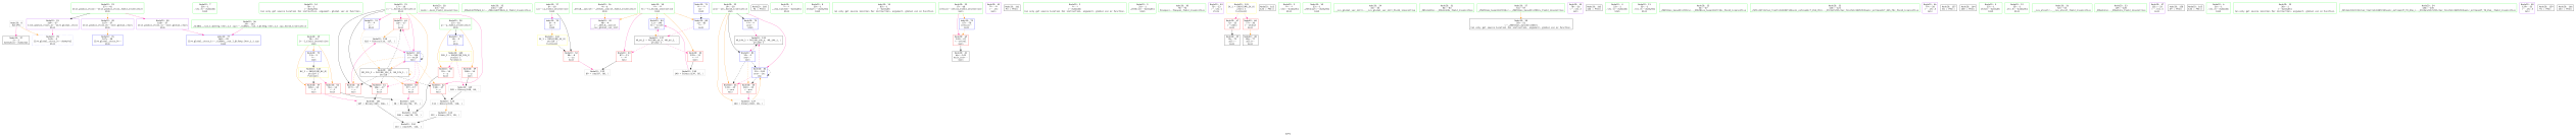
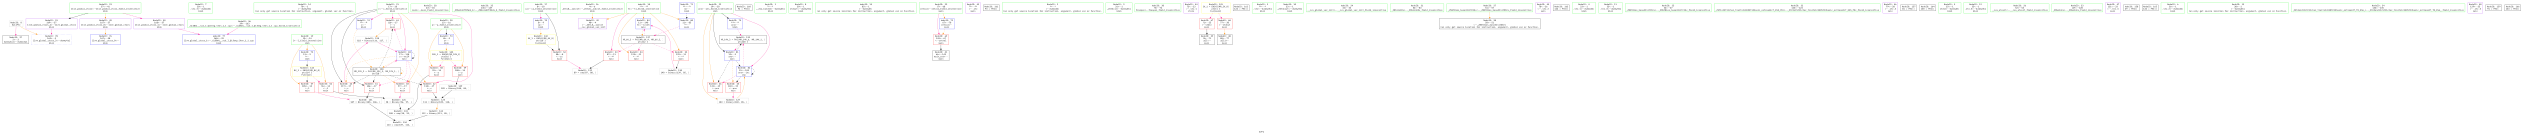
  digraph {
    fontname="IBM Plex Mono"
    label=SVFG
    node [color=green fontname="IBM Plex Mono" shape=record]
    edge [color=deeppink fontname="IBM Plex Mono" style=solid]
    n1 [color=grey label="{NodeID: 0\nNullPtr}"]
    n2 [color=black label="{NodeID: 37\n2\<--3\ndummyVal\<--dummyVal\n}"]
    n3 [color=blue label="{NodeID: 78\n169\<--3\nllvm.global_ctors_2\<--dummyVal\nGlob }" style=dotted]
    n4 [label="{NodeID: 7\n28\<--1\n.str.3\<--dummyObj\nGlob }"]
    n5 [label="{NodeID: 14\n70\<--1\n\<--dummyObj\nCan only get source location for instruction, argument, global var or function.}"]
    n6 [label="{NodeID: 21\n17\<--18\nc\<--c_field_insensitive\nGlob }"]
    n7 [color=red label="{NodeID: 60\n97\<--17\n\<--c\nmain\n}"]
    n8 [color=red label="{NodeID: 61\n106\<--17\n\<--c\nmain\n}"]
    n9 [color=red label="{NodeID: 62\n110\<--17\n\<--c\nmain\n}"]
    n10 [color=red label="{NodeID: 63\n116\<--17\n\<--c\nmain\n}"]
    n11 [color=red label="{NodeID: 64\n117\<--17\n\<--c\nmain\n}"]
    n12 [color=blue label="{NodeID: 74\n17\<--9\nc\<--\nGlob }"]
    n13 [color=blue label="{NodeID: 83\n17\<--118\nc\<--mul9\nmain\n}"]
    n14 [color=grey label="{NodeID: 126\n98 = Binary(96, 97, )\n}"]
    n15 [color=grey label="{NodeID: 131\n107 = Binary(105, 106, )\n}"]
    n16 [color=grey label="{NodeID: 125\n111 = Binary(109, 110, )\n}"]
    n17 [color=grey label="{NodeID: 128\n118 = Binary(116, 117, )\n}"]
    n18 [color=black label="{NodeID: 138\nMR_12V_2 = PHI(MR_12V_3, MR_12V_1, )\npts\{18 \}\n}"]
    n19 [color=grey label="{NodeID: 133\n100 = cmp(98, 99, )\n}"]
    n20 [color=grey label="{NodeID: 134\n113 = cmp(107, 112, )\n}"]
    n21 [color=grey label="{NodeID: 124\n112 = Binary(111, 85, )\n}"]
    n22 [label="{NodeID: 28\n64\<--65\nmain\<--main_field_insensitive\n}"]
    n23 [label="{NodeID: 35\n136\<--137\n_ZNSolsEPFRSoS_E\<--_ZNSolsEPFRSoS_E_field_insensitive\n}"]
    n24 [color=purple label="{NodeID: 42\n48\<--4\n\<--_ZStL8__ioinit\n__cxx_global_var_init\n}"]
    n25 [color=grey label="{NodeID: 132\n89 = cmp(87, 88, )\n}"]
    n26 [color=purple label="{NodeID: 49\n167\<--37\nllvm.global_ctors_0\<--llvm.global_ctors\nGlob }"]
    n27 [color=blue label="{NodeID: 76\n167\<--38\nllvm.global_ctors_0\<--\nGlob }"]
    n28 [color=black label="{NodeID: 139\nMR_14V_2 = PHI(MR_14V_6, MR_14V_1, )\npts\{20 \}\n}"]
    n29 [color=blue label="{NodeID: 81\n19\<--9\nans\<--\nmain\n}"]
    n30 [color=red label="{NodeID: 65\n102\<--19\n\<--ans\nmain\n}"]
    n31 [color=red label="{NodeID: 66\n131\<--19\n\<--ans\nmain\n}"]
    n32 [color=blue label="{NodeID: 82\n19\<--103\nans\<--inc\ncmp\n}"]
    n33 [color=grey label="{NodeID: 127\n103 = Binary(102, 85, )\n}"]
    n34 [color=red label="{NodeID: 56\n96\<--13\n\<--l\nmain\n}"]
    n35 [color=blue label="{NodeID: 70\n8\<--9\nca\<--\nGlob }"]
    n36 [color=yellow label="{NodeID: 142\n4V_1 = ENCHI(MR_4V_0)\npts\{10 \}\nFun[main]}" style=double]
    n37 [color=red label="{NodeID: 52\n88\<--8\n\<--ca\nmain\n}"]
    n38 [color=black label="{NodeID: 160\n92 = PHI()\n}"]
    n39 [color=blue label="{NodeID: 77\n168\<--39\nllvm.global_ctors_1\<--_GLOBAL__sub_I_Qifeng.Chen_1_1.cpp\nGlob }"]
    n40 [color=blue label="{NodeID: 84\n11\<--140\nti\<--inc15\nmain\n}"]
    n41 [color=black label="{NodeID: 137\nMR_6V_3 = PHI(MR_6V_4, MR_6V_2, )\npts\{12 \}\n}"]
    n42 [color=red label="{NodeID: 53\n87\<--11\n\<--ti\nmain\n}"]
+   n43 [color=red label="{NodeID: 54\n125\<--11\n\<--ti\nmain\n}"]
    n44 [color=red label="{NodeID: 55\n139\<--11\n\<--ti\nmain\n}"]
    n45 [color=grey label="{NodeID: 130\n140 = Binary(139, 85, )\n}"]
    n46 [label="{NodeID: 1\n7\<--1\n__dso_handle\<--dummyObj\nGlob }"]
    n47 [label="{NodeID: 8\n30\<--1\nstdout\<--dummyObj\nGlob }"]
    n48 [label="{NodeID: 15\n85\<--1\n\<--dummyObj\nCan only get source location for instruction, argument, global var or function.}"]
    n49 [label="{NodeID: 22\n19\<--20\nans\<--ans_field_insensitive\nGlob }"]
    n50 [color=blue label="{NodeID: 75\n19\<--9\nans\<--\nGlob }"]
    n51 [label="{NodeID: 29\n67\<--68\nretval\<--retval_field_insensitive\nmain\n}"]
    n52 [color=red label="{NodeID: 69\n143\<--67\n\<--retval\nmain\n}"]
    n53 [color=blue label="{NodeID: 79\n67\<--70\nretval\<--\nmain\n}"]
    n54 [color=black label="{NodeID: 41\n66\<--143\nmain_ret\<--\nmain\n}"]
    n55 [label="{NodeID: 36\n39\<--163\n_GLOBAL__sub_I_Qifeng.Chen_1_1.cpp\<--_GLOBAL__sub_I_Qifeng.Chen_1_1.cpp_field_insensitive\n}"]
    n56 [color=purple label="{NodeID: 43\n72\<--21\n\<--.str\nmain\n}"]
    n57 [color=purple label="{NodeID: 50\n168\<--37\nllvm.global_ctors_1\<--llvm.global_ctors\nGlob }"]
    n58 [color=red label="{NodeID: 57\n105\<--13\n\<--l\nmain\n}"]
    n59 [color=blue label="{NodeID: 71\n11\<--9\nti\<--\nGlob }"]
    n60 [color=blue label="{NodeID: 80\n11\<--85\nti\<--\nmain\n}"]
    n61 [color=black label="{NodeID: 161\n93 = PHI()\n}"]
    n62 [label="{NodeID: 2\n9\<--1\n\<--dummyObj\nCan only get source location for instruction, argument, global var or function.}"]
    n63 [label="{NodeID: 9\n31\<--1\n_ZSt3cin\<--dummyObj\nGlob }"]
    n64 [label="{NodeID: 16\n4\<--6\n_ZStL8__ioinit\<--_ZStL8__ioinit_field_insensitive\nGlob }"]
    n65 [label="{NodeID: 23\n37\<--41\nllvm.global_ctors\<--llvm.global_ctors_field_insensitive\nGlob }"]
    n66 [color=purple label="{NodeID: 51\n169\<--37\nllvm.global_ctors_2\<--llvm.global_ctors\nGlob }"]
    n67 [label="{NodeID: 30\n75\<--76\nfreopen\<--freopen_field_insensitive\n}"]
    n68 [color=purple label="{NodeID: 44\n73\<--23\n\<--.str.1\nctors\n}"]
    n69 [color=yellow label="{NodeID: 141\n2V_1 = ENCHI(MR_2V_0)\npts\{1 \}\nFun[main]}" style=double]
    n70 [color=red label="{NodeID: 67\n71\<--25\n\<--stdin\nmain\n}"]
    n71 [color=red label="{NodeID: 68\n77\<--30\n\<--stdout\nmain\n}"]
    n72 [color=black label="{NodeID: 39\n74\<--71\ncall\<--\nmain\n}"]
    n73 [color=black label="{NodeID: 40\n80\<--77\ncall1\<--\nmain\n}"]
    n74 [color=red label="{NodeID: 58\n99\<--15\n\<--p\nmain\n}"]
    n75 [color=blue label="{NodeID: 72\n13\<--9\nl\<--\nGlob }"]
    n76 [color=yellow label="{NodeID: 144\n8V_1 = ENCHI(MR_8V_0)\npts\{14 \}\nFun[main]}" style=double]
    n77 [color=black label="{NodeID: 162\n122 = PHI()\n}"]
    n78 [label="{NodeID: 3\n21\<--1\n.str\<--dummyObj\nGlob }"]
    n79 [label="{NodeID: 10\n32\<--1\n_ZSt4cout\<--dummyObj\nGlob }"]
    n80 [label="{NodeID: 17\n8\<--10\nca\<--ca_field_insensitive\nGlob }"]
    n81 [label="{NodeID: 24\n42\<--43\n__cxx_global_var_init\<--__cxx_global_var_init_field_insensitive\n}"]
    n82 [label="{NodeID: 31\n82\<--83\n_ZNSirsERx\<--_ZNSirsERx_field_insensitive\n}"]
    n83 [color=black label="{NodeID: 38\n50\<--51\n\<--_ZNSt8ios_base4InitD1Ev\nCan only get source location for instruction, argument, global var or function.}"]
    n84 [color=purple label="{NodeID: 45\n78\<--26\n\<--.str.2\nmain\n}"]
    n85 [color=red label="{NodeID: 59\n108\<--15\n\<--p\nmain\n}"]
    n86 [color=grey label="{NodeID: 129\n109 = Binary(108, 85, )\n}"]
    n87 [color=blue label="{NodeID: 73\n15\<--9\np\<--\nGlob }"]
    n88 [color=yellow label="{NodeID: 145\n10V_1 = ENCHI(MR_10V_0)\npts\{16 \}\nFun[main]}" style=double]
    n89 [color=black label="{NodeID: 163\n126 = PHI()\n}"]
    n90 [label="{NodeID: 4\n23\<--1\n.str.1\<--dummyObj\nGlob }"]
    n91 [label="{NodeID: 11\n33\<--1\n.str.4\<--dummyObj\nGlob }"]
    n92 [label="{NodeID: 18\n11\<--12\nti\<--ti_field_insensitive\nGlob }"]
    n93 [label="{NodeID: 25\n46\<--47\n_ZNSt8ios_base4InitC1Ev\<--_ZNSt8ios_base4InitC1Ev_field_insensitive\n}"]
    n94 [label="{NodeID: 32\n123\<--124\n_ZStlsISt11char_traitsIcEERSt13basic_ostreamIcT_ES5_PKc\<--_ZStlsISt11char_traitsIcEERSt13basic_ostreamIcT_ES5_PKc_field_insensitive\n}"]
    n95 [color=purple label="{NodeID: 46\n79\<--28\n\<--.str.3\nmain\n}"]
    n96 [color=black label="{NodeID: 157\n81 = PHI()\n}"]
    n97 [color=black label="{NodeID: 164\n130 = PHI()\n}"]
    n98 [label="{NodeID: 5\n25\<--1\nstdin\<--dummyObj\nGlob }"]
    n99 [label="{NodeID: 12\n35\<--1\n.str.5\<--dummyObj\nGlob }"]
    n100 [label="{NodeID: 19\n13\<--14\nl\<--l_field_insensitive\nGlob }"]
    n101 [label="{NodeID: 26\n52\<--53\n__cxa_atexit\<--__cxa_atexit_field_insensitive\n}"]
    n102 [label="{NodeID: 33\n127\<--128\n_ZNSolsEx\<--_ZNSolsEx_field_insensitive\n}"]
    n103 [color=purple label="{NodeID: 47\n121\<--33\n\<--.str.4\nmain\n}"]
    n104 [color=black label="{NodeID: 158\n49 = PHI()\n}"]
    n105 [color=black label="{NodeID: 165\n132 = PHI()\n}"]
    n106 [label="{NodeID: 6\n26\<--1\n.str.2\<--dummyObj\nGlob }"]
    n107 [label="{NodeID: 13\n38\<--1\n\<--dummyObj\nCan only get source location for instruction, argument, global var or function.}"]
    n108 [label="{NodeID: 20\n15\<--16\np\<--p_field_insensitive\nGlob }"]
    n109 [label="{NodeID: 27\n51\<--57\n_ZNSt8ios_base4InitD1Ev\<--_ZNSt8ios_base4InitD1Ev_field_insensitive\n}"]
    n110 [label="{NodeID: 34\n134\<--135\n_ZSt4endlIcSt11char_traitsIcEERSt13basic_ostreamIT_T0_ES6_\<--_ZSt4endlIcSt11char_traitsIcEERSt13basic_ostreamIT_T0_ES6__field_insensitive\n}"]
    n111 [color=purple label="{NodeID: 48\n129\<--35\n\<--.str.5\nmain\n}"]
    n112 [color=black label="{NodeID: 159\n91 = PHI()\n}"]
    n113 [color=black label="{NodeID: 166\n133 = PHI()\n}"]
    n1 -> n2
    n1 -> n3 [color=darkorange]
    n6 -> n7 [color=darkorange]
    n6 -> n8 [color=black]
    n6 -> n9
    n6 -> n10
    n6 -> n11 [color=black]
    n6 -> n12
    n6 -> n13
    n7 -> n14
    n8 -> n15 [color=black]
    n9 -> n16 [color=black]
    n10 -> n17 [color=darkorange]
    n11 -> n17
    n12 -> n18 [color=darkorange style=dashed]
    n13 -> n7 [style=dashed]
    n13 -> n8 [style=dashed]
    n13 -> n9 [color=darkorange style=dashed]
    n13 -> n10 [style=dashed]
    n13 -> n11 [color=darkorange style=dashed]
    n13 -> n13 [color=black style=dashed]
    n13 -> n18 [color=darkorange style=dashed]
    n14 -> n19 [color=black]
    n15 -> n20 [color=black]
    n16 -> n21 [color=darkorange]
    n17 -> n13
    n18 -> n7 [color=darkorange style=dashed]
    n18 -> n8 [color=black style=dashed]
    n18 -> n9 [color=black style=dashed]
    n18 -> n10 [color=black style=dashed]
    n18 -> n11 [color=black style=dashed]
    n18 -> n13 [style=dashed]
    n18 -> n18 [color=darkorange style=dashed]
    n21 -> n20 [color=black]
    n26 -> n27 [color=darkorange]
    n28 -> n29 [style=dashed]
    n29 -> n28 [color=black style=dashed]
    n29 -> n30 [color=darkorange style=dashed]
    n29 -> n31 [color=black style=dashed]
    n29 -> n32 [color=black style=dashed]
    n30 -> n33
    n32 -> n28 [style=dashed]
    n32 -> n30 [color=black style=dashed]
    n32 -> n31 [style=dashed]
    n32 -> n32 [color=black style=dashed]
    n33 -> n32 [color=darkorange]
    n34 -> n14 [color=black]
    n35 -> n36 [color=darkorange style=dashed]
    n36 -> n37 [color=black style=dashed]
    n37 -> n25
    n40 -> n41 [color=darkorange style=dashed]
    n41 -> n40 [style=dashed]
    n41 -> n42 [style=dashed]
+   n41 -> n43 [style=dashed]
    n41 -> n44 [style=dashed]
    n42 -> n25 [color=black]
    n44 -> n45 [color=black]
    n45 -> n40
    n49 -> n29 [color=black]
    n49 -> n31 [color=darkorange]
    n49 -> n32
    n49 -> n33 [color=darkorange]
    n49 -> n50 [color=black]
    n50 -> n28 [style=dashed]
    n51 -> n52
    n51 -> n53 [color=darkorange]
    n52 -> n54 [color=black]
    n53 -> n52 [color=darkorange style=dashed]
    n55 -> n39
    n57 -> n39
    n58 -> n15
    n59 -> n60 [color=black style=dashed]
    n60 -> n41 [style=dashed]
    n64 -> n24 [color=darkorange]
    n65 -> n26 [color=darkorange]
    n65 -> n57
    n65 -> n66 [color=black]
    n66 -> n3
    n69 -> n70 [style=dashed]
    n69 -> n71 [style=dashed]
    n70 -> n72 [color=black]
    n71 -> n73 [color=darkorange]
    n74 -> n19 [color=black]
    n75 -> n76 [color=black style=dashed]
    n76 -> n34 [style=dashed]
    n76 -> n58 [color=black style=dashed]
    n80 -> n35
    n80 -> n37 [color=black]
    n85 -> n86 [color=black]
    n86 -> n16 [color=black]
    n87 -> n88 [color=darkorange style=dashed]
    n88 -> n74 [style=dashed]
-   n88 -> n86 [style=dashed]
+   n88 -> n85 [style=dashed]
    n92 -> n24 [color=darkorange]
    n92 -> n40 [color=darkorange]
    n92 -> n42
+   n92 -> n43 [color=darkorange]
    n92 -> n44 [color=darkorange]
    n92 -> n60 [color=darkorange]
    n100 -> n34 [color=darkorange]
    n100 -> n58 [color=darkorange]
    n100 -> n75 [color=darkorange]
    n108 -> n74 [color=darkorange]
    n108 -> n85 [color=darkorange]
    n108 -> n87 [color=black]
    n109 -> n83 [color=darkorange]
  }
